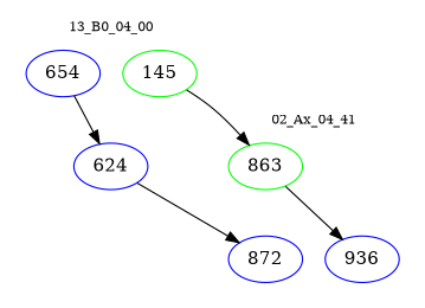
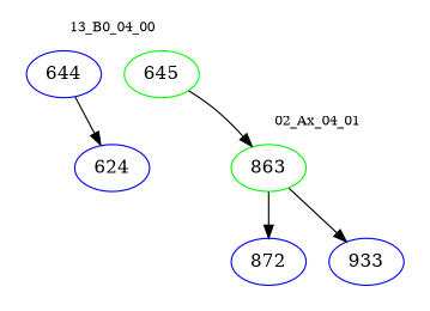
  digraph {
    node [color=blue]
    edge [color=black]
    n1 [color=green label=863]
    n2 [label=872]
-   n3 [label=936]
-   n4 [color=green label=145]
-   n5 [label=654]
+   n3 [label=933]
+   n4 [color=green label=645]
+   n5 [label=644]
    n6 [label=624]
    subgraph cluster_1 {
      color=white
      fontsize=10
-     label="02_Ax_04_41"
+     label="02_Ax_04_01"
      n1
      n2
      n3
    }
    subgraph cluster_2 {
      color=white
      fontsize=10
      label="13_B0_04_00"
      n4
      n5
      n6
    }
-   n6 -> n2
+   n1 -> n2
    n1 -> n3
    n4 -> n1
    n5 -> n6
  }
